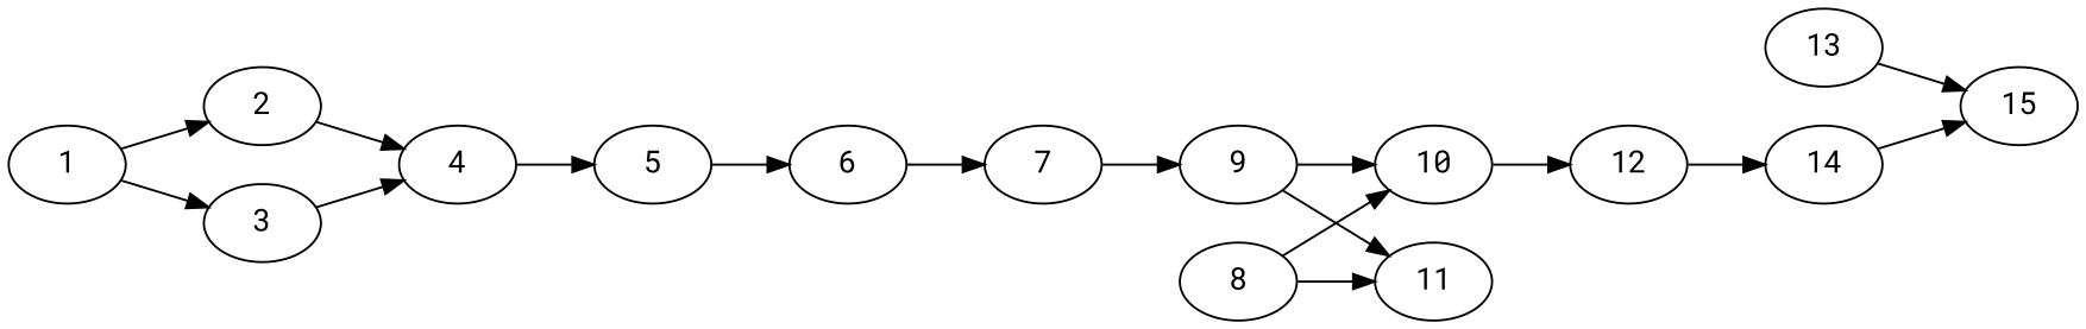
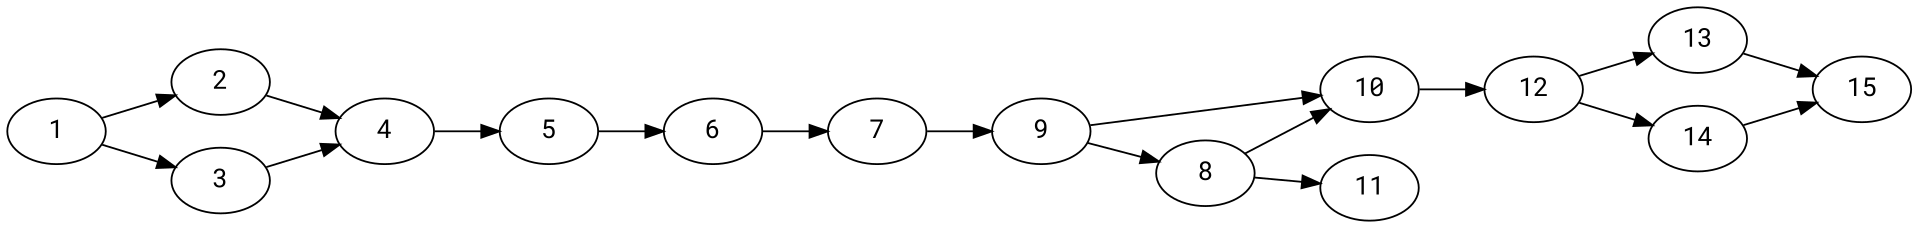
  digraph {
    fontname="Roboto Mono"
    rankdir=LR
    node [alpha=0.02 fontname="Roboto Mono"]
    edge [fontname="Roboto Mono"]
    1 [alpha=0.18 expect_size=25731072]
    2 [alpha=0.19 expect_size=10003456]
    3 [alpha=0.15 expect_size=31109120]
    4 [alpha=0.08 expect_size=27597824]
    5 [alpha=0.05 expect_size=11572224]
    6 [alpha=0.20 expect_size=24476672]
    7 [alpha=0.20 expect_size=43473920]
    9 [expect_size=41774080]
    8 [alpha=0.10 expect_size=24836096]
    10 [expect_size=29722624]
    11 [alpha=0.13 expect_size=35721216]
    12 [expect_size=30480384]
    13 [alpha=0.13 expect_size=27674624]
    14 [alpha=0.04 expect_size=15281152]
    15 [alpha=0.16 expect_size=34849792]
    1 -> 2
    1 -> 3
    2 -> 4
    3 -> 4
    4 -> 5
    5 -> 6
    6 -> 7
    7 -> 9
    9 -> 10
-   9 -> 11
+   9 -> 8
    8 -> 10
    8 -> 11
    10 -> 12
+   12 -> 13
    12 -> 14
    13 -> 15
    14 -> 15
  }
